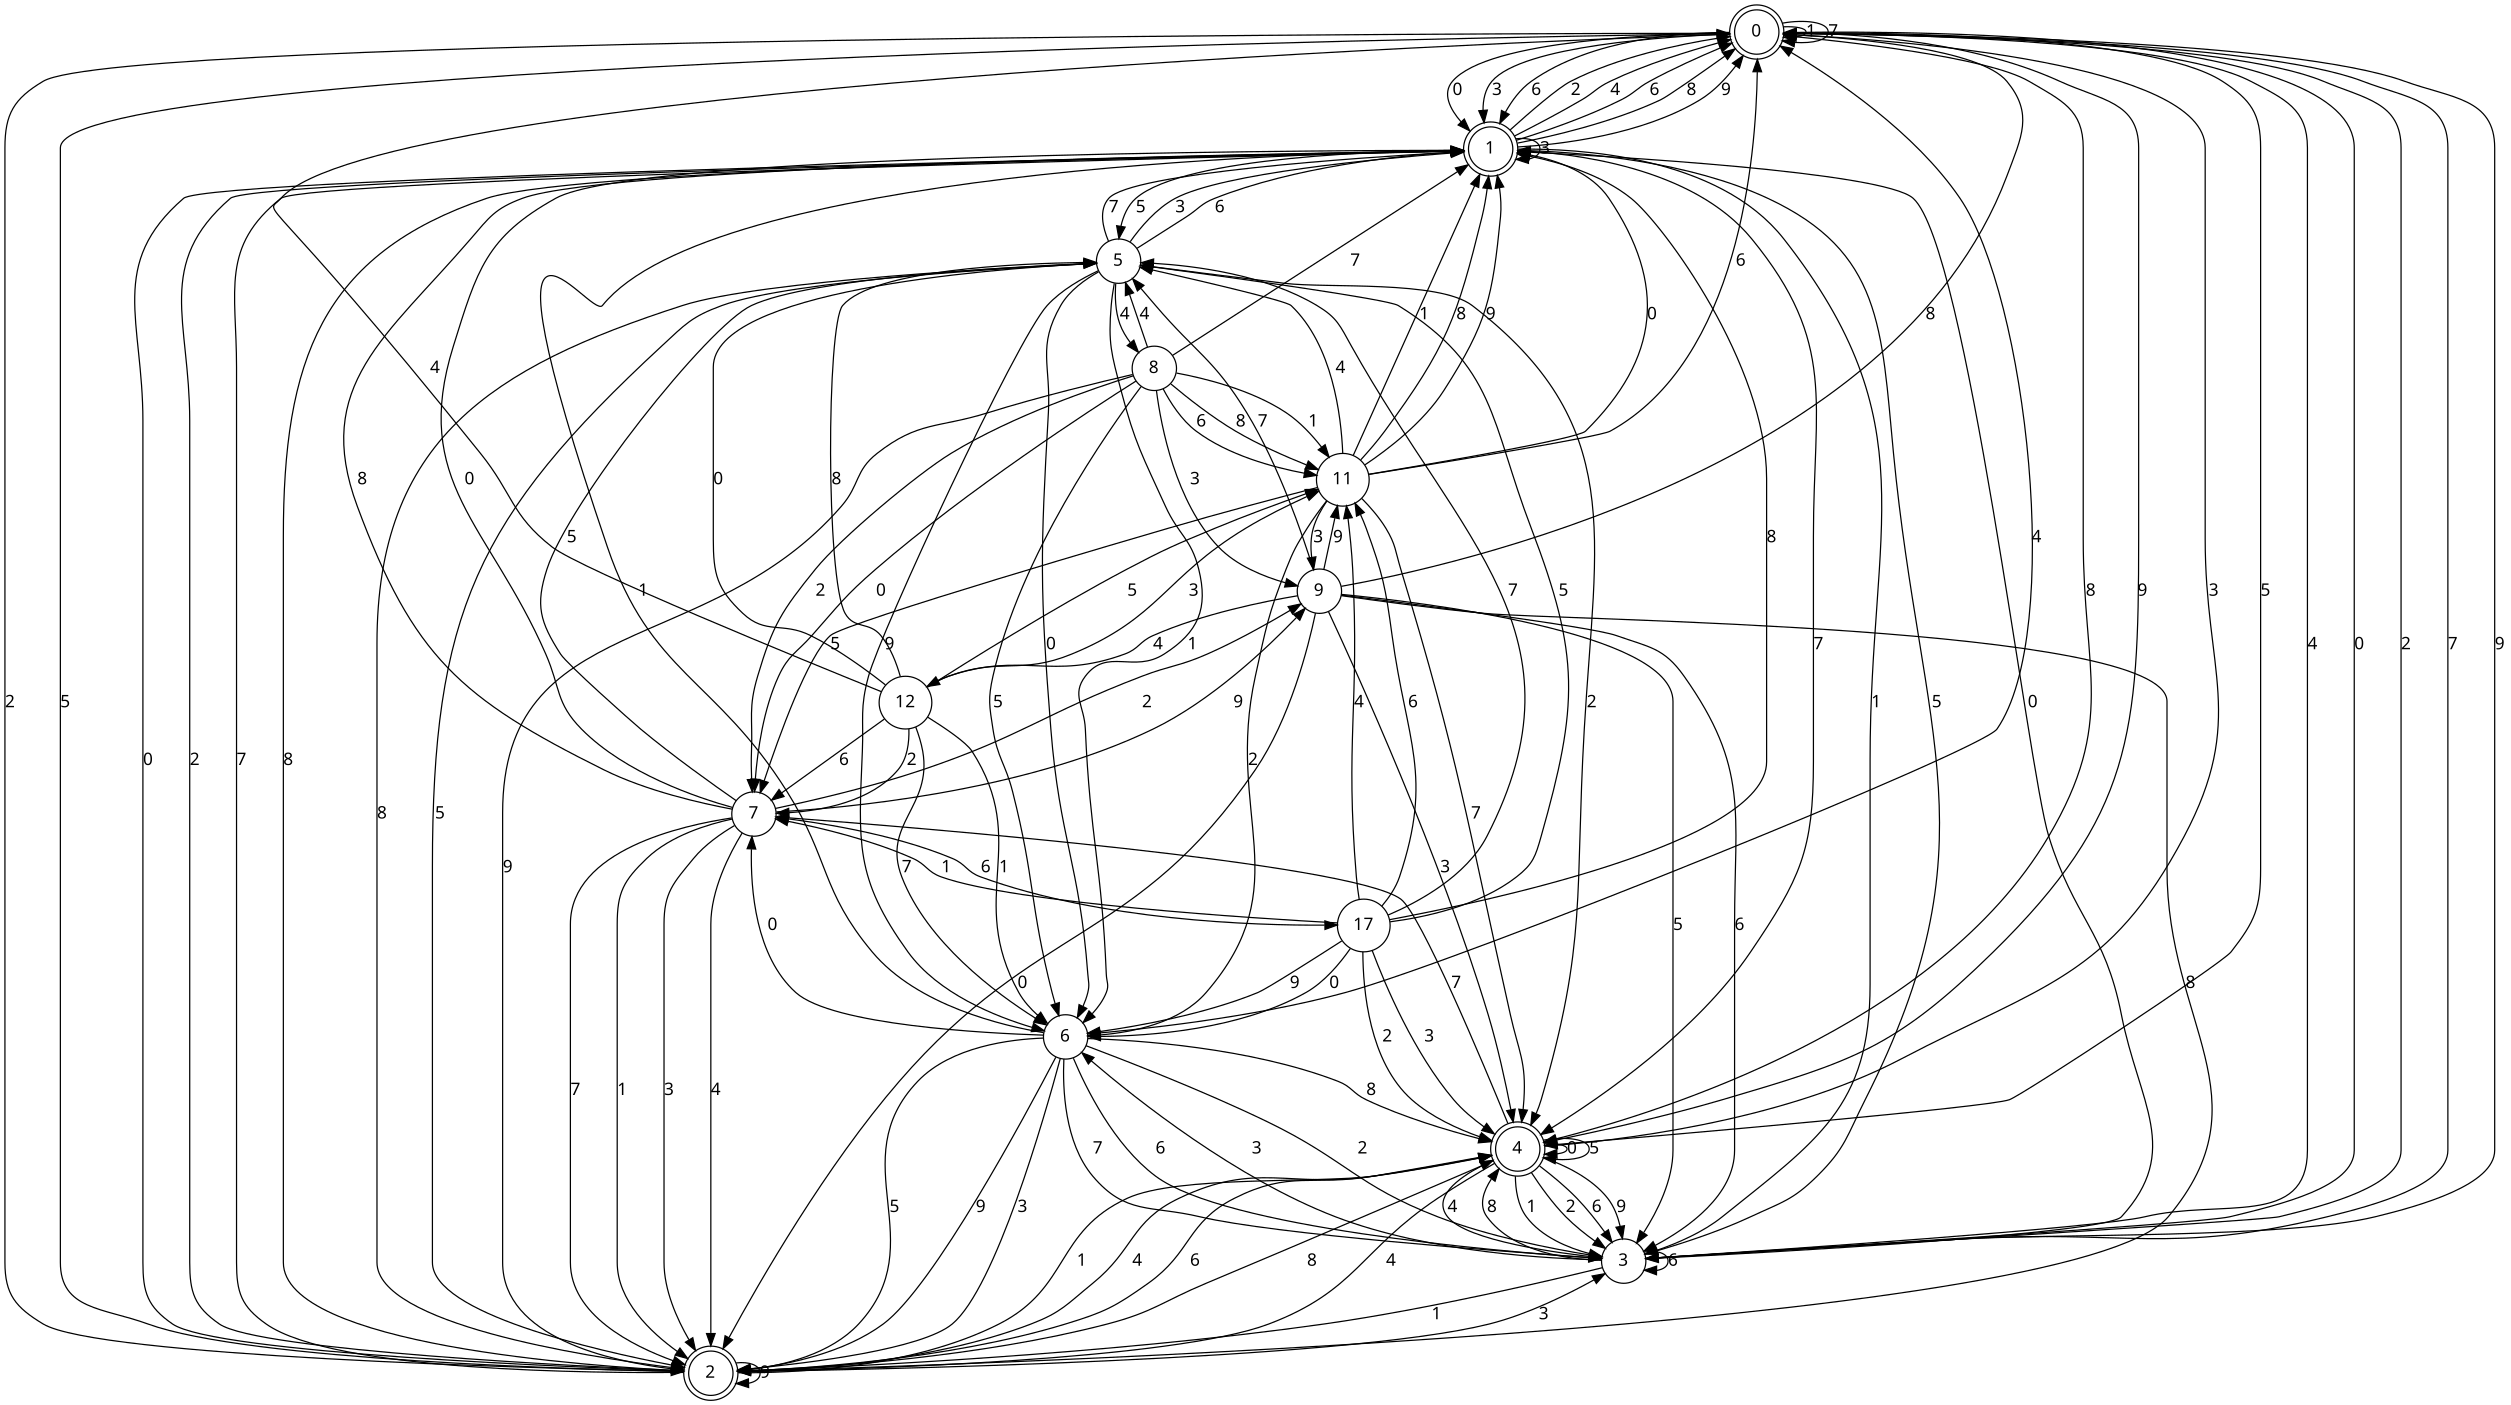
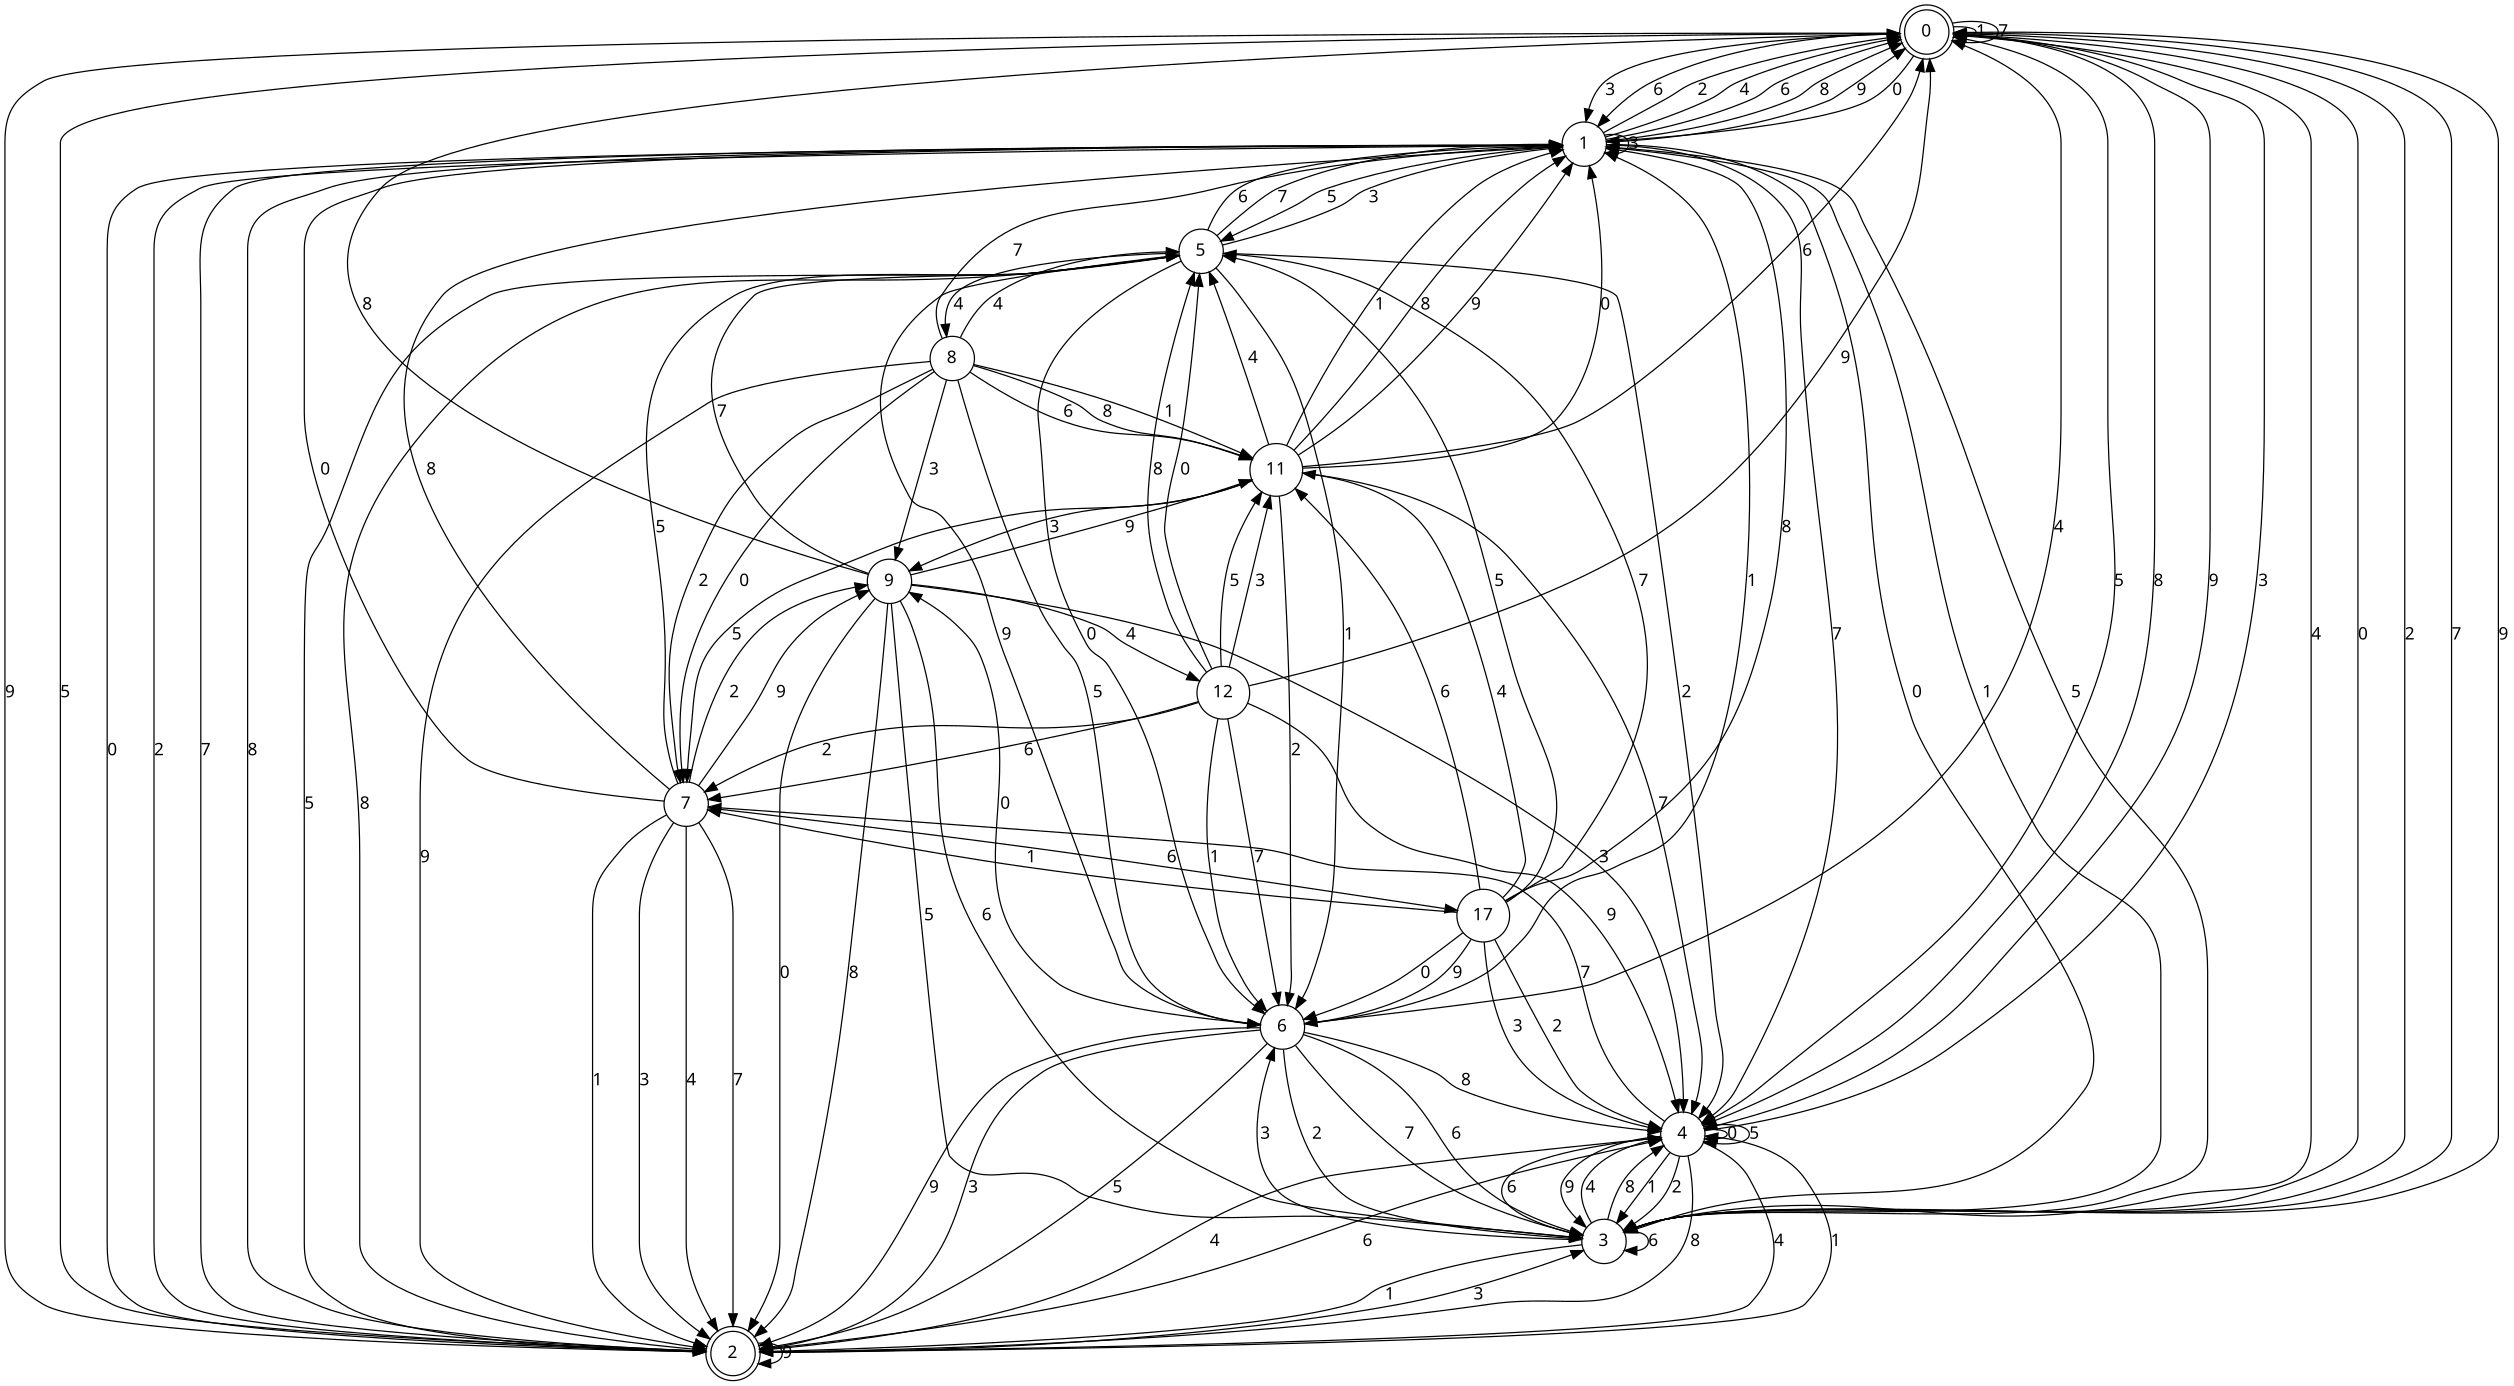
  digraph {
    fontname="Noto Sans"
    node [fontname="Noto Sans" shape=circle]
    edge [fontname="Noto Sans"]
    n1 [label=0 shape=doublecircle]
-   n2 [label=1 shape=doublecircle]
+   n2 [label=1]
    n3 [label=2 shape=doublecircle]
    n4 [label=3]
-   n5 [label=4 shape=doublecircle]
+   n5 [label=4]
    n6 [label=5]
    n7 [label=6]
    n8 [label=7]
    n9 [label=8]
    n10 [label=9]
    n11 [label=17]
    n12 [label=11]
    n13 [label=12]
    n1 -> n1 [label=1]
    n1 -> n1 [label=7]
    n1 -> n2 [label=0]
    n1 -> n2 [label=3]
    n1 -> n2 [label=6]
-   n1 -> n3 [label=2]
+   n1 -> n3 [label=9]
    n1 -> n4 [label=4]
    n1 -> n5 [label=5]
    n1 -> n5 [label=8]
    n1 -> n5 [label=9]
    n2 -> n1 [label=2]
    n2 -> n1 [label=4]
    n2 -> n1 [label=6]
    n2 -> n1 [label=8]
    n2 -> n1 [label=9]
    n2 -> n2 [label=3]
    n2 -> n4 [label=0]
    n2 -> n4 [label=1]
    n2 -> n5 [label=7]
    n2 -> n6 [label=5]
    n3 -> n1 [label=5]
    n3 -> n2 [label=0]
    n3 -> n2 [label=2]
    n3 -> n2 [label=7]
    n3 -> n2 [label=8]
    n3 -> n3 [label=9]
    n3 -> n4 [label=3]
    n3 -> n5 [label=1]
    n3 -> n5 [label=4]
    n3 -> n5 [label=6]
    n4 -> n1 [label=0]
    n4 -> n1 [label=2]
    n4 -> n1 [label=7]
    n4 -> n1 [label=9]
    n4 -> n2 [label=5]
    n4 -> n3 [label=1]
    n4 -> n4 [label=6]
    n4 -> n5 [label=4]
    n4 -> n5 [label=8]
    n4 -> n7 [label=3]
    n5 -> n1 [label=3]
    n5 -> n3 [label=4]
    n5 -> n3 [label=8]
    n5 -> n4 [label=1]
    n5 -> n4 [label=2]
    n5 -> n4 [label=6]
    n5 -> n4 [label=9]
    n5 -> n5 [label=0]
    n5 -> n5 [label=5]
    n5 -> n8 [label=7]
    n6 -> n2 [label=3]
    n6 -> n2 [label=6]
    n6 -> n2 [label=7]
    n6 -> n3 [label=5]
    n6 -> n3 [label=8]
    n6 -> n5 [label=2]
    n6 -> n7 [label=0]
    n6 -> n7 [label=1]
    n6 -> n7 [label=9]
    n6 -> n9 [label=4]
    n7 -> n1 [label=4]
    n7 -> n2 [label=1]
    n7 -> n3 [label=3]
    n7 -> n3 [label=5]
    n7 -> n3 [label=9]
    n7 -> n4 [label=2]
    n7 -> n4 [label=6]
    n7 -> n4 [label=7]
    n7 -> n5 [label=8]
-   n7 -> n8 [label=0]
+   n7 -> n10 [label=0]
    n8 -> n2 [label=0]
    n8 -> n2 [label=8]
    n8 -> n3 [label=1]
    n8 -> n3 [label=3]
    n8 -> n3 [label=4]
    n8 -> n3 [label=7]
    n8 -> n6 [label=5]
    n8 -> n10 [label=2]
    n8 -> n10 [label=9]
    n8 -> n11 [label=6]
    n9 -> n2 [label=7]
    n9 -> n3 [label=9]
    n9 -> n6 [label=4]
    n9 -> n7 [label=5]
    n9 -> n8 [label=0]
    n9 -> n8 [label=2]
    n9 -> n10 [label=3]
    n9 -> n12 [label=1]
    n9 -> n12 [label=6]
    n9 -> n12 [label=8]
    n10 -> n1 [label=8]
    n10 -> n3 [label=0]
    n10 -> n3 [label=8]
    n10 -> n4 [label=5]
    n10 -> n4 [label=6]
    n10 -> n5 [label=3]
    n10 -> n6 [label=7]
    n10 -> n12 [label=9]
    n10 -> n13 [label=4]
    n11 -> n2 [label=8]
    n11 -> n5 [label=2]
    n11 -> n5 [label=3]
    n11 -> n6 [label=5]
    n11 -> n6 [label=7]
    n11 -> n7 [label=0]
    n11 -> n7 [label=9]
    n11 -> n8 [label=1]
    n11 -> n12 [label=4]
    n11 -> n12 [label=6]
    n12 -> n1 [label=6]
    n12 -> n2 [label=0]
    n12 -> n2 [label=1]
    n12 -> n2 [label=8]
    n12 -> n2 [label=9]
    n12 -> n5 [label=7]
    n12 -> n6 [label=4]
    n12 -> n7 [label=2]
    n12 -> n8 [label=5]
    n12 -> n10 [label=3]
-   n13 -> n1 [label=4]
+   n13 -> n1 [label=9]
+   n13 -> n5 [label=9]
    n13 -> n6 [label=0]
    n13 -> n6 [label=8]
    n13 -> n7 [label=1]
    n13 -> n7 [label=7]
    n13 -> n8 [label=2]
    n13 -> n8 [label=6]
    n13 -> n12 [label=3]
    n13 -> n12 [label=5]
  }
